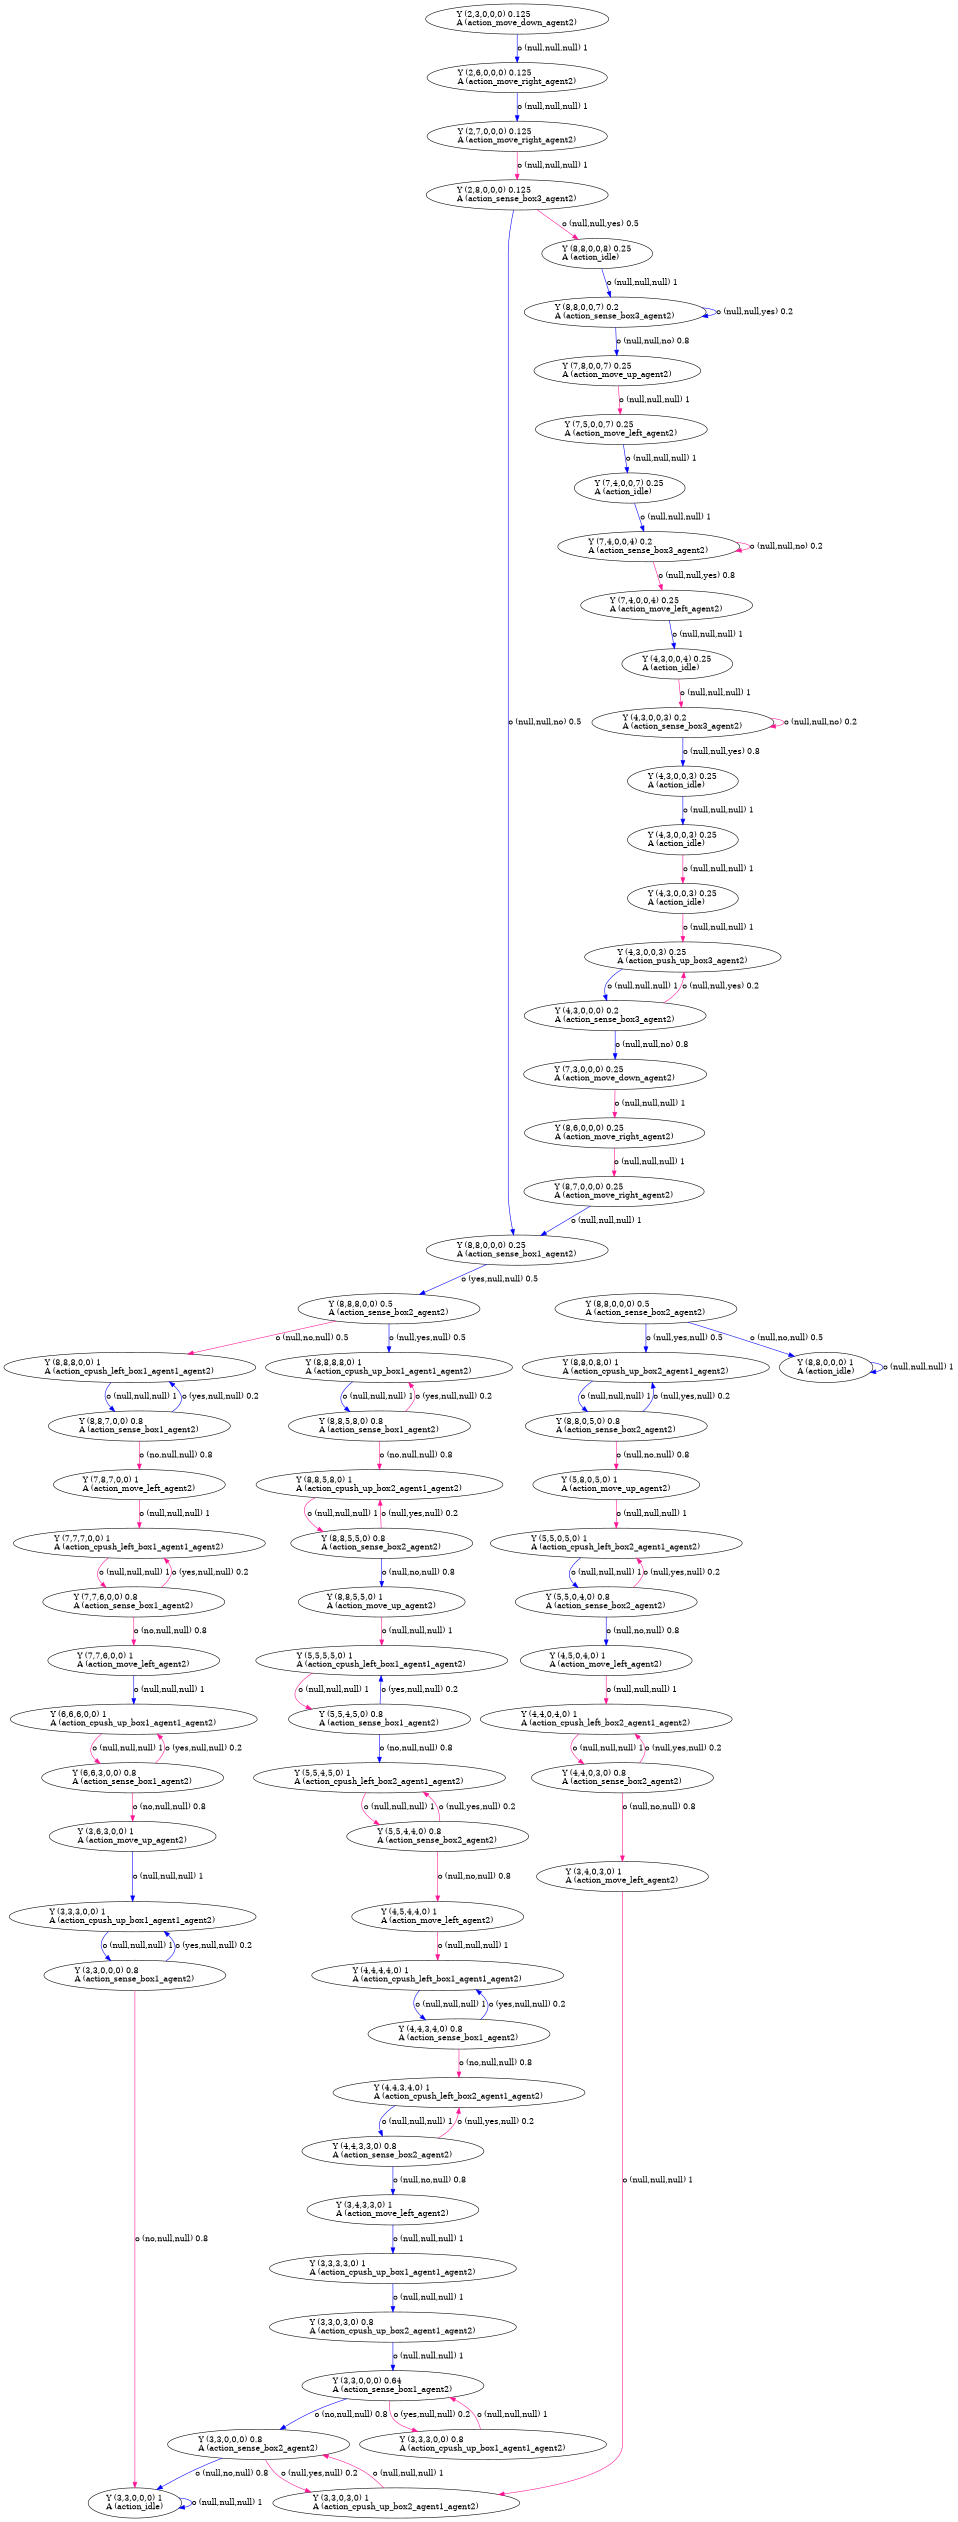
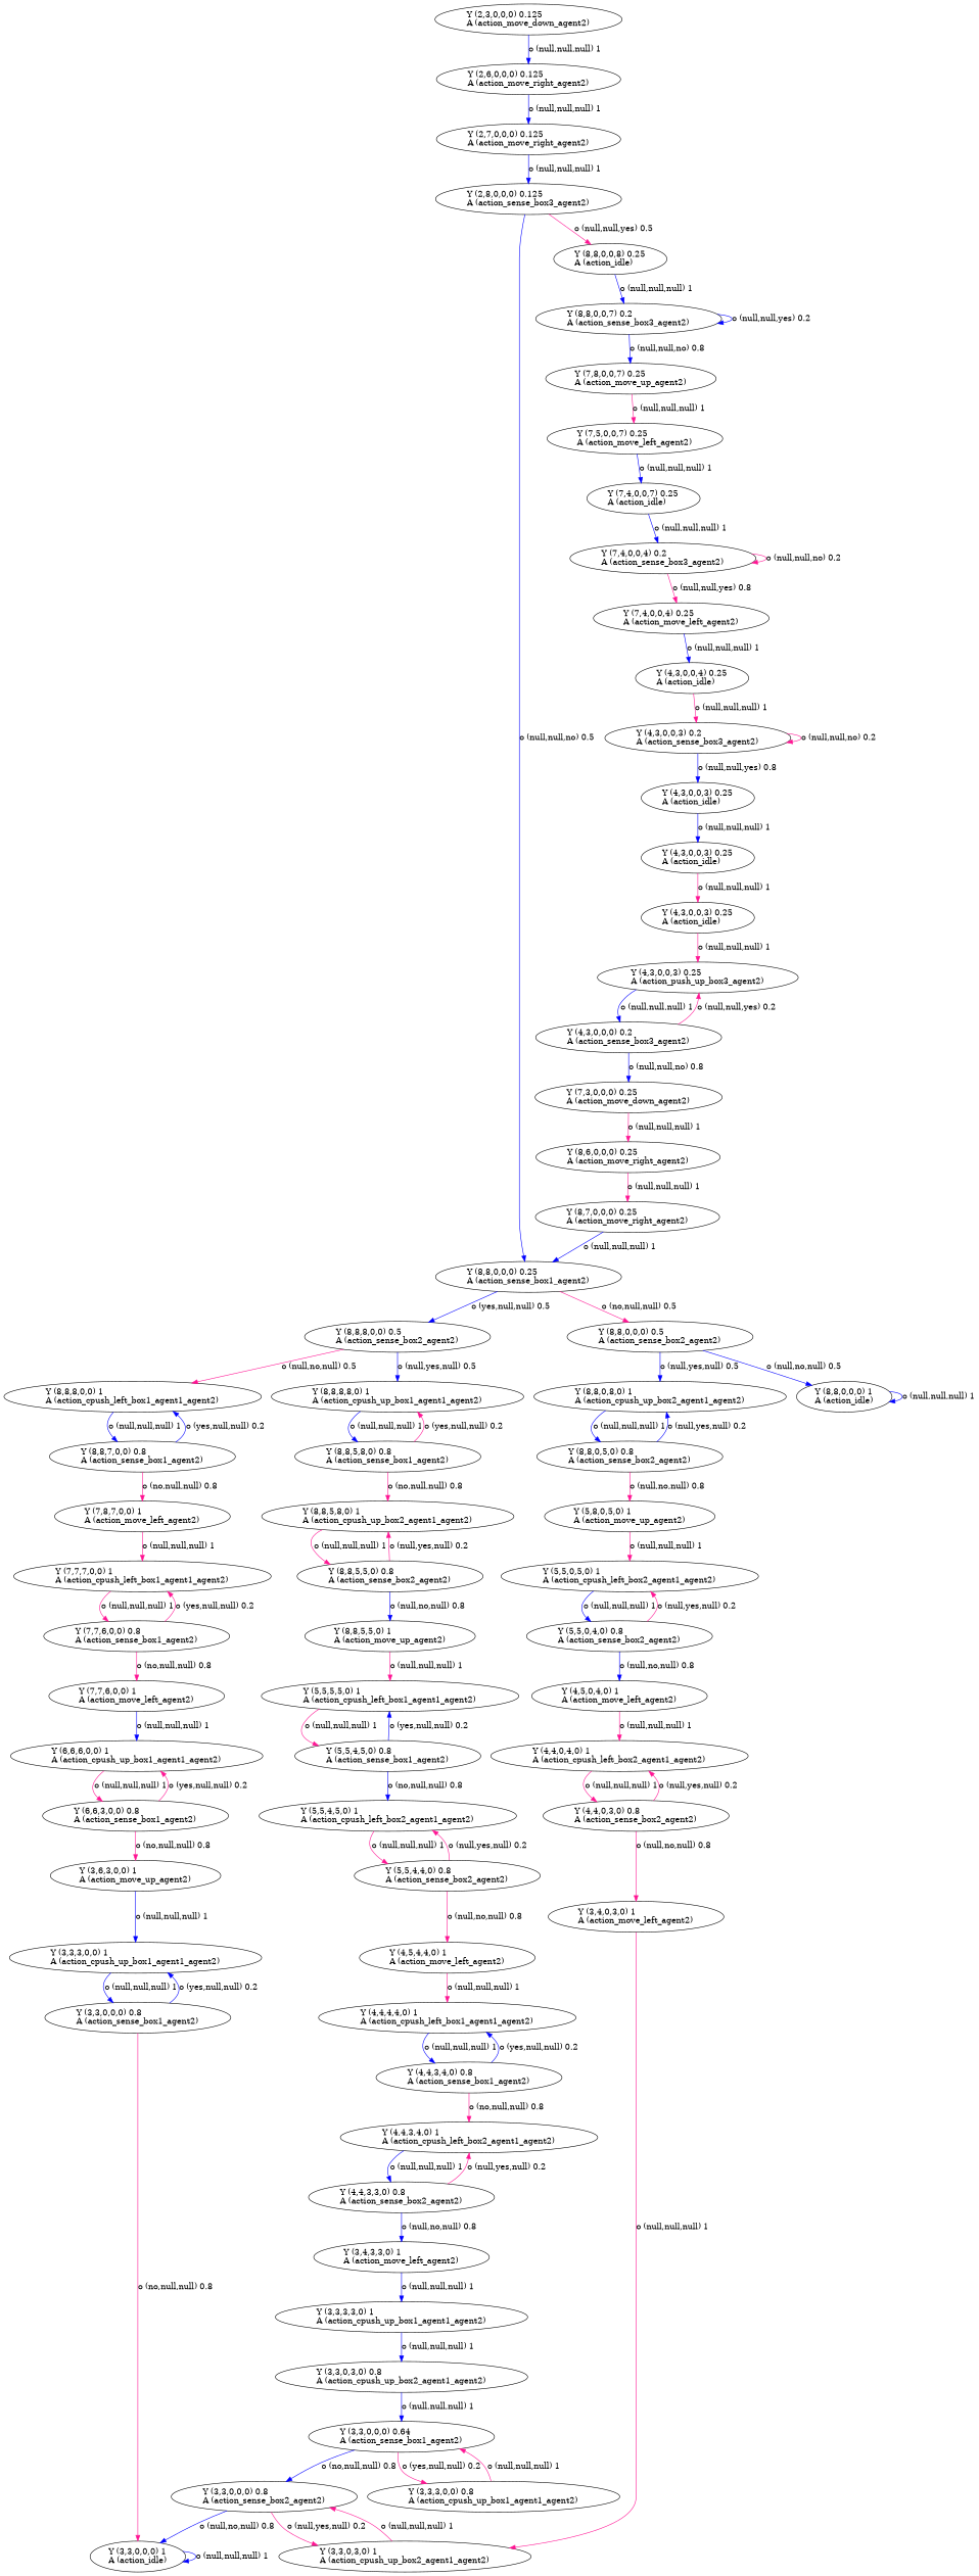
  digraph {
    edge [color=deeppink]
    n1 [label="Y (2,3,0,0,0) 0.125\lA (action_move_down_agent2)\l"]
    n2 [label="Y (2,6,0,0,0) 0.125\lA (action_move_right_agent2)\l"]
    n3 [label="Y (2,7,0,0,0) 0.125\lA (action_move_right_agent2)\l"]
    n4 [label="Y (2,8,0,0,0) 0.125\lA (action_sense_box3_agent2)\l"]
    n5 [label="Y (8,8,0,0,0) 0.25\lA (action_sense_box1_agent2)\l"]
    n6 [label="Y (8,8,0,0,8) 0.25\lA (action_idle)\l"]
    n7 [label="Y (8,8,8,0,0) 0.5\lA (action_sense_box2_agent2)\l"]
    n8 [label="Y (8,8,0,0,0) 0.5\lA (action_sense_box2_agent2)\l"]
    n9 [label="Y (8,8,0,0,7) 0.2\lA (action_sense_box3_agent2)\l"]
    n10 [label="Y (3,3,0,0,0) 1\lA (action_idle)\l"]
    n11 [label="Y (8,8,7,0,0) 0.8\lA (action_sense_box1_agent2)\l"]
    n12 [label="Y (7,8,7,0,0) 1\lA (action_move_left_agent2)\l"]
    n13 [label="Y (8,8,8,0,0) 1\lA (action_cpush_left_box1_agent1_agent2)\l"]
    n14 [label="Y (7,7,7,0,0) 1\lA (action_cpush_left_box1_agent1_agent2)\l"]
    n15 [label="Y (7,7,6,0,0) 0.8\lA (action_sense_box1_agent2)\l"]
    n16 [label="Y (7,7,6,0,0) 1\lA (action_move_left_agent2)\l"]
    n17 [label="Y (6,6,6,0,0) 1\lA (action_cpush_up_box1_agent1_agent2)\l"]
    n18 [label="Y (6,6,3,0,0) 0.8\lA (action_sense_box1_agent2)\l"]
    n19 [label="Y (3,6,3,0,0) 1\lA (action_move_up_agent2)\l"]
    n20 [label="Y (3,3,3,0,0) 1\lA (action_cpush_up_box1_agent1_agent2)\l"]
    n21 [label="Y (4,3,0,0,3) 0.2\lA (action_sense_box3_agent2)\l"]
    n22 [label="Y (4,3,0,0,3) 0.25\lA (action_idle)\l"]
    n23 [label="Y (4,3,0,0,3) 0.25\lA (action_idle)\l"]
    n24 [label="Y (4,3,0,0,3) 0.25\lA (action_push_up_box3_agent2)\l"]
    n25 [label="Y (4,3,0,0,0) 0.2\lA (action_sense_box3_agent2)\l"]
    n26 [label="Y (7,3,0,0,0) 0.25\lA (action_move_down_agent2)\l"]
    n27 [label="Y (8,6,0,0,0) 0.25\lA (action_move_right_agent2)\l"]
    n28 [label="Y (8,7,0,0,0) 0.25\lA (action_move_right_agent2)\l"]
    n29 [label="Y (8,8,8,8,0) 1\lA (action_cpush_up_box1_agent1_agent2)\l"]
    n30 [label="Y (8,8,0,8,0) 1\lA (action_cpush_up_box2_agent1_agent2)\l"]
    n31 [label="Y (8,8,0,0,0) 1\lA (action_idle)\l"]
    n32 [label="Y (8,8,5,8,0) 0.8\lA (action_sense_box1_agent2)\l"]
    n33 [label="Y (8,8,0,5,0) 0.8\lA (action_sense_box2_agent2)\l"]
    n34 [label="Y (8,8,5,8,0) 1\lA (action_cpush_up_box2_agent1_agent2)\l"]
    n35 [label="Y (3,4,0,3,0) 1\lA (action_move_left_agent2)\l"]
    n36 [label="Y (3,3,0,3,0) 1\lA (action_cpush_up_box2_agent1_agent2)\l"]
    n37 [label="Y (3,3,0,0,0) 0.8\lA (action_sense_box2_agent2)\l"]
    n38 [label="Y (8,8,5,5,0) 0.8\lA (action_sense_box2_agent2)\l"]
    n39 [label="Y (8,8,5,5,0) 1\lA (action_move_up_agent2)\l"]
    n40 [label="Y (5,5,5,5,0) 1\lA (action_cpush_left_box1_agent1_agent2)\l"]
    n41 [label="Y (5,5,4,5,0) 0.8\lA (action_sense_box1_agent2)\l"]
    n42 [label="Y (5,5,4,5,0) 1\lA (action_cpush_left_box2_agent1_agent2)\l"]
    n43 [label="Y (5,5,4,4,0) 0.8\lA (action_sense_box2_agent2)\l"]
    n44 [label="Y (4,5,4,4,0) 1\lA (action_move_left_agent2)\l"]
    n45 [label="Y (4,4,4,4,0) 1\lA (action_cpush_left_box1_agent1_agent2)\l"]
    n46 [label="Y (4,4,3,4,0) 0.8\lA (action_sense_box1_agent2)\l"]
    n47 [label="Y (4,4,3,4,0) 1\lA (action_cpush_left_box2_agent1_agent2)\l"]
    n48 [label="Y (4,4,3,3,0) 0.8\lA (action_sense_box2_agent2)\l"]
    n49 [label="Y (3,4,3,3,0) 1\lA (action_move_left_agent2)\l"]
    n50 [label="Y (3,3,3,3,0) 1\lA (action_cpush_up_box1_agent1_agent2)\l"]
    n51 [label="Y (3,3,0,3,0) 0.8\lA (action_cpush_up_box2_agent1_agent2)\l"]
    n52 [label="Y (3,3,0,0,0) 0.64\lA (action_sense_box1_agent2)\l"]
    n53 [label="Y (3,3,3,0,0) 0.8\lA (action_cpush_up_box1_agent1_agent2)\l"]
    n54 [label="Y (3,3,0,0,0) 0.8\lA (action_sense_box1_agent2)\l"]
    n55 [label="Y (5,8,0,5,0) 1\lA (action_move_up_agent2)\l"]
    n56 [label="Y (5,5,0,5,0) 1\lA (action_cpush_left_box2_agent1_agent2)\l"]
    n57 [label="Y (5,5,0,4,0) 0.8\lA (action_sense_box2_agent2)\l"]
    n58 [label="Y (4,5,0,4,0) 1\lA (action_move_left_agent2)\l"]
    n59 [label="Y (4,4,0,4,0) 1\lA (action_cpush_left_box2_agent1_agent2)\l"]
    n60 [label="Y (4,4,0,3,0) 0.8\lA (action_sense_box2_agent2)\l"]
    n61 [label="Y (7,8,0,0,7) 0.25\lA (action_move_up_agent2)\l"]
    n62 [label="Y (7,5,0,0,7) 0.25\lA (action_move_left_agent2)\l"]
    n63 [label="Y (4,3,0,0,4) 0.25\lA (action_idle)\l"]
    n64 [label="Y (7,4,0,0,7) 0.25\lA (action_idle)\l"]
    n65 [label="Y (7,4,0,0,4) 0.2\lA (action_sense_box3_agent2)\l"]
    n66 [label="Y (7,4,0,0,4) 0.25\lA (action_move_left_agent2)\l"]
    n67 [label="Y (4,3,0,0,3) 0.25\lA (action_idle)\l"]
    n1 -> n2 [color=blue label="o (null,null,null) 1\l"]
    n2 -> n3 [color=blue label="o (null,null,null) 1\l"]
-   n3 -> n4 [label="o (null,null,null) 1\l"]
+   n3 -> n4 [color=blue label="o (null,null,null) 1\l"]
    n4 -> n5 [color=blue label="o (null,null,no) 0.5\l"]
    n4 -> n6 [label="o (null,null,yes) 0.5\l"]
    n5 -> n7 [color=blue label="o (yes,null,null) 0.5\l"]
+   n5 -> n8 [label="o (no,null,null) 0.5\l"]
    n6 -> n9 [color=blue label="o (null,null,null) 1\l"]
    n7 -> n13 [label="o (null,no,null) 0.5\l"]
    n7 -> n29 [color=blue label="o (null,yes,null) 0.5\l"]
    n8 -> n30 [color=blue label="o (null,yes,null) 0.5\l"]
    n8 -> n31 [color=blue label="o (null,no,null) 0.5\l"]
    n9 -> n9 [color=blue label="o (null,null,yes) 0.2\l"]
    n9 -> n61 [color=blue label="o (null,null,no) 0.8\l"]
    n10 -> n10 [color=blue label="o (null,null,null) 1\l"]
    n11 -> n12 [label="o (no,null,null) 0.8\l"]
    n11 -> n13 [color=blue label="o (yes,null,null) 0.2\l"]
    n12 -> n14 [label="o (null,null,null) 1\l"]
    n13 -> n11 [color=blue label="o (null,null,null) 1\l"]
    n14 -> n15 [label="o (null,null,null) 1\l"]
    n15 -> n14 [label="o (yes,null,null) 0.2\l"]
    n15 -> n16 [label="o (no,null,null) 0.8\l"]
    n16 -> n17 [color=blue label="o (null,null,null) 1\l"]
    n17 -> n18 [label="o (null,null,null) 1\l"]
    n18 -> n17 [label="o (yes,null,null) 0.2\l"]
    n18 -> n19 [label="o (no,null,null) 0.8\l"]
    n19 -> n20 [color=blue label="o (null,null,null) 1\l"]
    n20 -> n54 [color=blue label="o (null,null,null) 1\l"]
    n21 -> n21 [label="o (null,null,no) 0.2\l"]
    n21 -> n22 [color=blue label="o (null,null,yes) 0.8\l"]
    n22 -> n23 [color=blue label="o (null,null,null) 1\l"]
    n23 -> n67 [label="o (null,null,null) 1\l"]
    n24 -> n25 [color=blue label="o (null,null,null) 1\l"]
    n25 -> n24 [label="o (null,null,yes) 0.2\l"]
    n25 -> n26 [color=blue label="o (null,null,no) 0.8\l"]
    n26 -> n27 [label="o (null,null,null) 1\l"]
    n27 -> n28 [label="o (null,null,null) 1\l"]
    n28 -> n5 [color=blue label="o (null,null,null) 1\l"]
    n29 -> n32 [color=blue label="o (null,null,null) 1\l"]
    n30 -> n33 [color=blue label="o (null,null,null) 1\l"]
    n31 -> n31 [color=blue label="o (null,null,null) 1\l"]
    n32 -> n29 [label="o (yes,null,null) 0.2\l"]
    n32 -> n34 [label="o (no,null,null) 0.8\l"]
    n33 -> n30 [color=blue label="o (null,yes,null) 0.2\l"]
    n33 -> n55 [label="o (null,no,null) 0.8\l"]
    n34 -> n38 [label="o (null,null,null) 1\l"]
    n35 -> n36 [label="o (null,null,null) 1\l"]
    n36 -> n37 [label="o (null,null,null) 1\l"]
    n37 -> n10 [color=blue label="o (null,no,null) 0.8\l"]
    n37 -> n36 [label="o (null,yes,null) 0.2\l"]
    n38 -> n34 [label="o (null,yes,null) 0.2\l"]
    n38 -> n39 [color=blue label="o (null,no,null) 0.8\l"]
    n39 -> n40 [label="o (null,null,null) 1\l"]
    n40 -> n41 [label="o (null,null,null) 1\l"]
    n41 -> n40 [color=blue label="o (yes,null,null) 0.2\l"]
    n41 -> n42 [color=blue label="o (no,null,null) 0.8\l"]
    n42 -> n43 [label="o (null,null,null) 1\l"]
    n43 -> n42 [label="o (null,yes,null) 0.2\l"]
    n43 -> n44 [label="o (null,no,null) 0.8\l"]
    n44 -> n45 [label="o (null,null,null) 1\l"]
    n45 -> n46 [color=blue label="o (null,null,null) 1\l"]
    n46 -> n45 [color=blue label="o (yes,null,null) 0.2\l"]
    n46 -> n47 [label="o (no,null,null) 0.8\l"]
    n47 -> n48 [color=blue label="o (null,null,null) 1\l"]
    n48 -> n47 [label="o (null,yes,null) 0.2\l"]
    n48 -> n49 [color=blue label="o (null,no,null) 0.8\l"]
    n49 -> n50 [color=blue label="o (null,null,null) 1\l"]
    n50 -> n51 [color=blue label="o (null,null,null) 1\l"]
    n51 -> n52 [color=blue label="o (null,null,null) 1\l"]
    n52 -> n37 [color=blue label="o (no,null,null) 0.8\l"]
    n52 -> n53 [label="o (yes,null,null) 0.2\l"]
    n53 -> n52 [label="o (null,null,null) 1\l"]
    n54 -> n10 [label="o (no,null,null) 0.8\l"]
    n54 -> n20 [color=blue label="o (yes,null,null) 0.2\l"]
    n55 -> n56 [label="o (null,null,null) 1\l"]
    n56 -> n57 [color=blue label="o (null,null,null) 1\l"]
    n57 -> n56 [label="o (null,yes,null) 0.2\l"]
    n57 -> n58 [color=blue label="o (null,no,null) 0.8\l"]
    n58 -> n59 [label="o (null,null,null) 1\l"]
    n59 -> n60 [label="o (null,null,null) 1\l"]
    n60 -> n35 [label="o (null,no,null) 0.8\l"]
    n60 -> n59 [label="o (null,yes,null) 0.2\l"]
    n61 -> n62 [label="o (null,null,null) 1\l"]
    n62 -> n64 [color=blue label="o (null,null,null) 1\l"]
    n63 -> n21 [label="o (null,null,null) 1\l"]
    n64 -> n65 [color=blue label="o (null,null,null) 1\l"]
    n65 -> n65 [label="o (null,null,no) 0.2\l"]
    n65 -> n66 [label="o (null,null,yes) 0.8\l"]
    n66 -> n63 [color=blue label="o (null,null,null) 1\l"]
    n67 -> n24 [label="o (null,null,null) 1\l"]
  }
